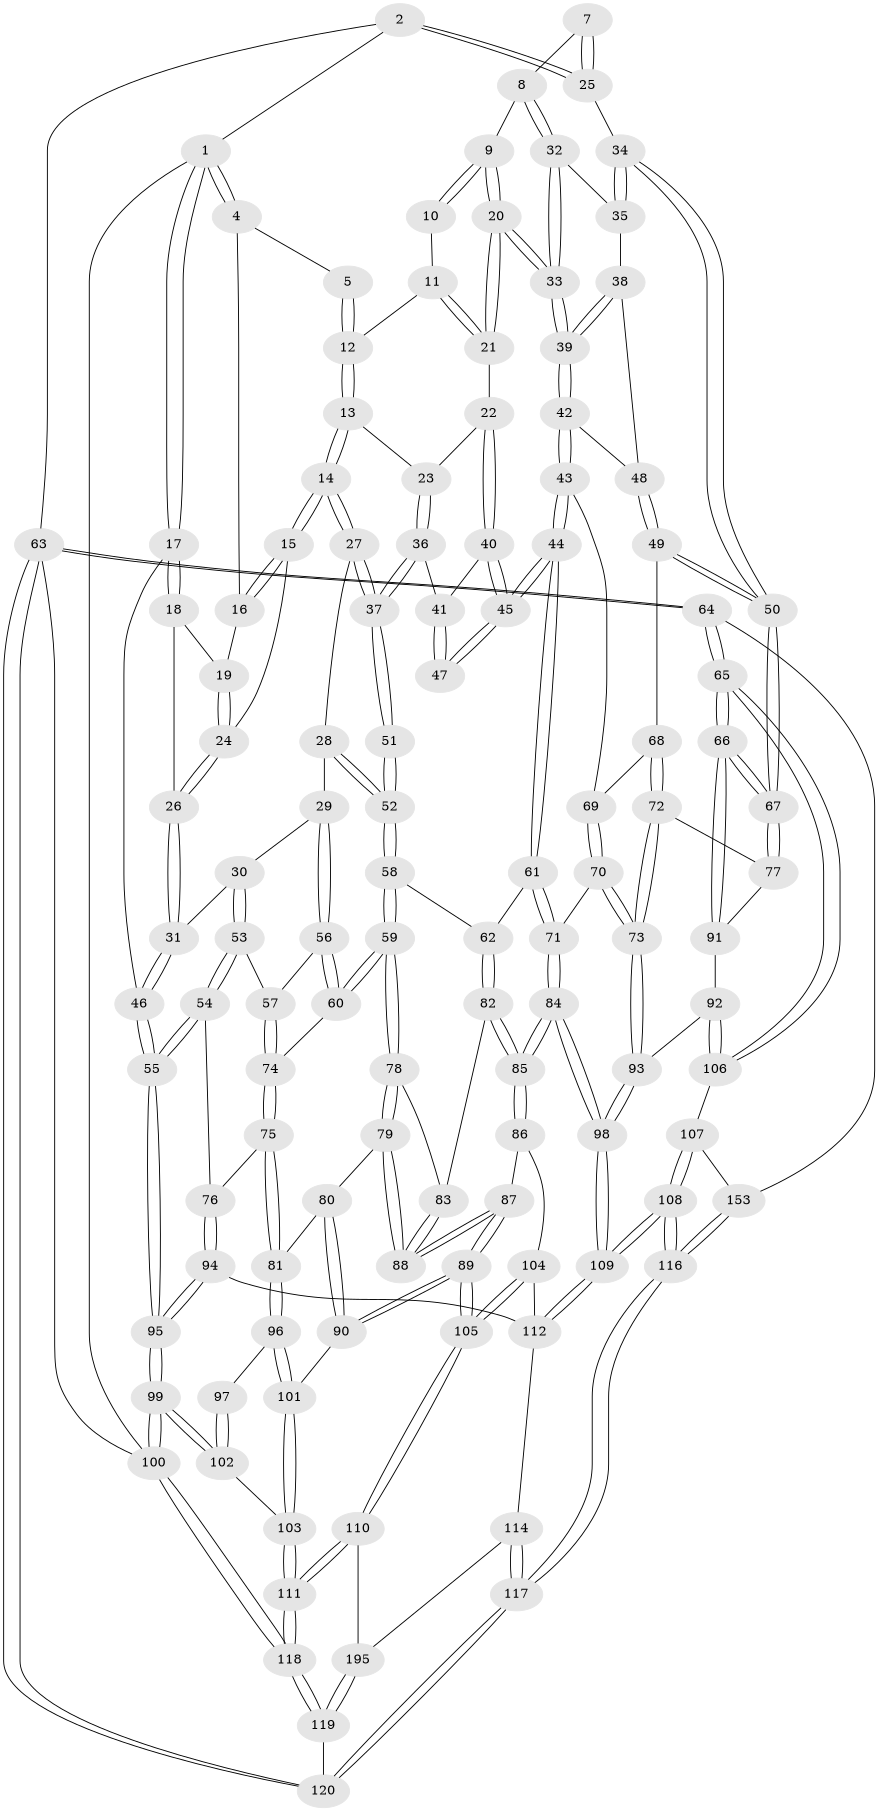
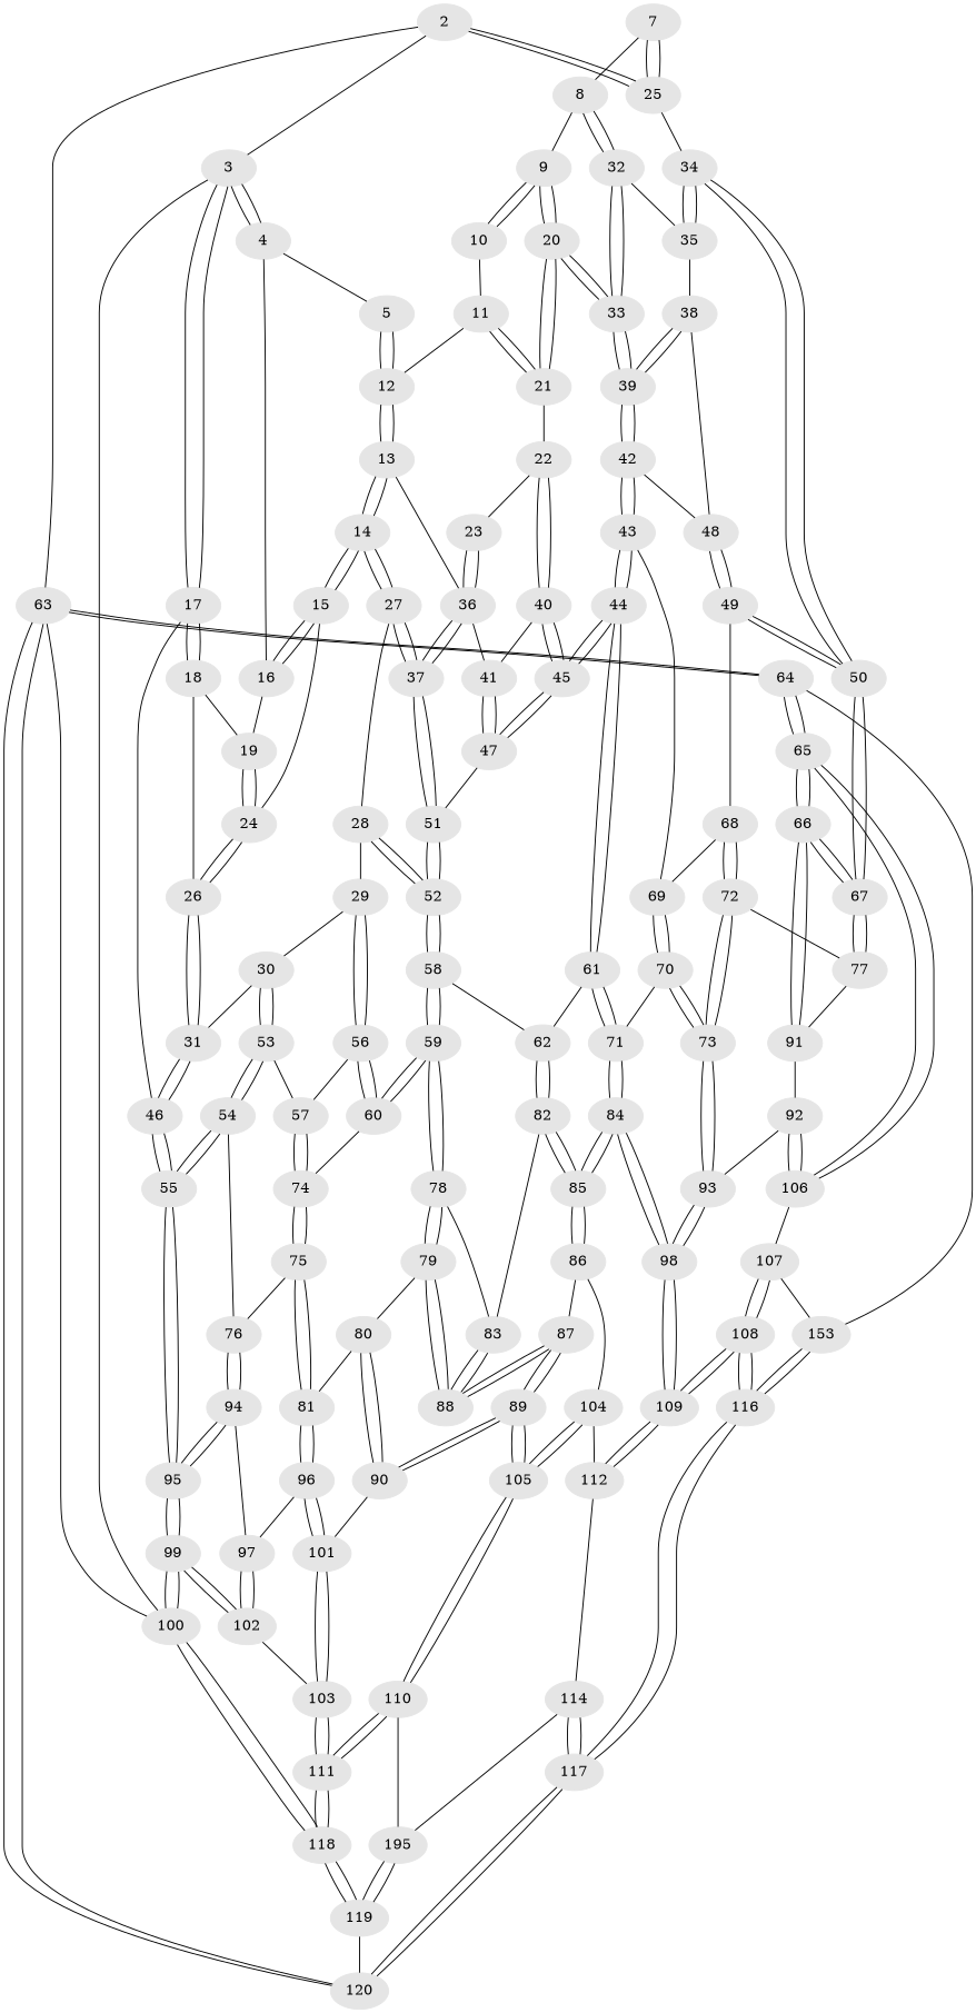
  graph {
    node [color=gray90 style=filled]
    2
-   3 [label=1]
+   3
    25
    63
    7
    8
    4
    17
    100
    34
    64
    120
    5
    16
    18
    46
    118
    12
    19
    13
    10
    11
    9
    32
    20
    33
    35
    21
    22
    14
    23
    15
    27
    36
    24
    28
    37
    26
    55
    31
    39
    40
    41
    45
    50
    29
    52
    51
    30
    56
    58
    53
    57
    60
    54
    38
    42
    67
    48
    47
    49
    43
    44
    69
    61
    70
    62
    71
    95
    68
    72
    77
    59
    76
    74
    94
    99
    75
    78
    82
    79
    83
    84
    85
    65
    n86 [label=153]
    66
    106
    116
    91
    107
    92
    73
    93
    98
    81
    96
    97
    80
    88
    90
    101
    86
    109
    87
    104
    89
    105
    112
    110
    103
    102
    119
    111
    114
    n116 [label=195]
    108
    117
    2 -- 3
    2 -- 25
    2 -- 25
    2 -- 63
    3 -- 4
    3 -- 4
    3 -- 17
    3 -- 17
    3 -- 100
    25 -- 34
    63 -- 100
    63 -- 64
    63 -- 64
    63 -- 120
    63 -- 120
    7 -- 25
    7 -- 25
    7 -- 8
    8 -- 9
    8 -- 32
    8 -- 32
    4 -- 5
    4 -- 16
    17 -- 18
    17 -- 18
    17 -- 46
    100 -- 118
    100 -- 118
    34 -- 35
    34 -- 35
    34 -- 50
    34 -- 50
    64 -- 65
    64 -- 65
    64 -- n86
    5 -- 12
    5 -- 12
    16 -- 19
    18 -- 19
    18 -- 26
    46 -- 55
    46 -- 55
    118 -- 119
    118 -- 119
    12 -- 13
    12 -- 13
    19 -- 24
    19 -- 24
    13 -- 14
    13 -- 14
-   13 -- 23
+   13 -- 36
    10 -- 11
    11 -- 12
    11 -- 21
    11 -- 21
    9 -- 10
    9 -- 10
    9 -- 20
    9 -- 20
    32 -- 33
    32 -- 33
    32 -- 35
    20 -- 33
    20 -- 33
    20 -- 21
    20 -- 21
    33 -- 39
    33 -- 39
    35 -- 38
    21 -- 22
    22 -- 23
    22 -- 40
    22 -- 40
    14 -- 15
    14 -- 15
    14 -- 27
    14 -- 27
    23 -- 36
    23 -- 36
    15 -- 16
    15 -- 16
    15 -- 24
    27 -- 28
    27 -- 37
    27 -- 37
    36 -- 37
    36 -- 37
    36 -- 41
    24 -- 26
    24 -- 26
    28 -- 29
    28 -- 52
    28 -- 52
    37 -- 51
    37 -- 51
    26 -- 31
    26 -- 31
    55 -- 95
    55 -- 95
    31 -- 46
    31 -- 46
    39 -- 42
    39 -- 42
    40 -- 41
    40 -- 45
    40 -- 45
    41 -- 47
    41 -- 47
    45 -- 47
    45 -- 47
    50 -- 67
    50 -- 67
    29 -- 30
    29 -- 56
    29 -- 56
    52 -- 58
    52 -- 58
    51 -- 52
    51 -- 52
    30 -- 31
    30 -- 53
    30 -- 53
    56 -- 57
    56 -- 60
    56 -- 60
    58 -- 62
    58 -- 59
    58 -- 59
    53 -- 57
    53 -- 54
    53 -- 54
    57 -- 74
    57 -- 74
    60 -- 74
    54 -- 55
    54 -- 55
    54 -- 76
    38 -- 39
    38 -- 39
    38 -- 48
    42 -- 48
    42 -- 43
    42 -- 43
    67 -- 77
    67 -- 77
    48 -- 49
    48 -- 49
+   47 -- 51
    49 -- 50
    49 -- 50
    49 -- 68
    43 -- 44
    43 -- 44
    43 -- 69
    44 -- 45
    44 -- 45
    44 -- 61
    44 -- 61
    69 -- 70
    69 -- 70
    61 -- 62
    61 -- 71
    61 -- 71
    70 -- 71
    70 -- 73
    70 -- 73
    62 -- 82
    62 -- 82
    71 -- 84
    71 -- 84
    95 -- 99
    95 -- 99
    68 -- 69
    68 -- 72
    68 -- 72
    72 -- 77
    72 -- 73
    72 -- 73
    77 -- 91
    59 -- 60
    59 -- 60
    59 -- 78
    59 -- 78
    76 -- 94
    76 -- 94
    74 -- 75
    74 -- 75
    94 -- 95
    94 -- 95
-   94 -- 112
+   94 -- 97
    99 -- 100
    99 -- 100
    99 -- 102
    99 -- 102
    75 -- 76
    75 -- 81
    75 -- 81
    78 -- 79
    78 -- 79
    78 -- 83
    82 -- 83
    82 -- 85
    82 -- 85
    79 -- 80
    79 -- 88
    79 -- 88
    83 -- 88
    83 -- 88
    84 -- 85
    84 -- 85
    84 -- 98
    84 -- 98
    85 -- 86
    85 -- 86
    65 -- 66
    65 -- 66
    65 -- 106
    65 -- 106
    n86 -- 116
    n86 -- 116
    66 -- 67
    66 -- 67
    66 -- 91
    66 -- 91
    106 -- 107
    116 -- 117
    116 -- 117
    91 -- 92
    107 -- n86
    107 -- 108
    107 -- 108
    92 -- 106
    92 -- 106
    92 -- 93
    73 -- 93
    73 -- 93
    93 -- 98
    93 -- 98
    98 -- 109
    98 -- 109
    81 -- 96
    81 -- 96
    96 -- 97
    96 -- 101
    96 -- 101
    97 -- 102
    97 -- 102
    80 -- 81
    80 -- 90
    80 -- 90
    90 -- 101
    101 -- 103
    101 -- 103
    86 -- 87
    86 -- 104
    109 -- 112
    109 -- 112
    87 -- 88
    87 -- 88
    87 -- 89
    87 -- 89
    104 -- 105
    104 -- 105
    104 -- 112
    89 -- 90
    89 -- 90
    89 -- 105
    89 -- 105
    105 -- 110
    105 -- 110
    112 -- 114
    110 -- 111
    110 -- 111
    110 -- n116
    103 -- 111
    103 -- 111
    102 -- 103
    119 -- 120
    111 -- 118
    111 -- 118
    114 -- n116
    114 -- 117
    114 -- 117
    n116 -- 119
    n116 -- 119
    108 -- 116
    108 -- 116
    108 -- 109
    108 -- 109
    117 -- 120
    117 -- 120
  }
